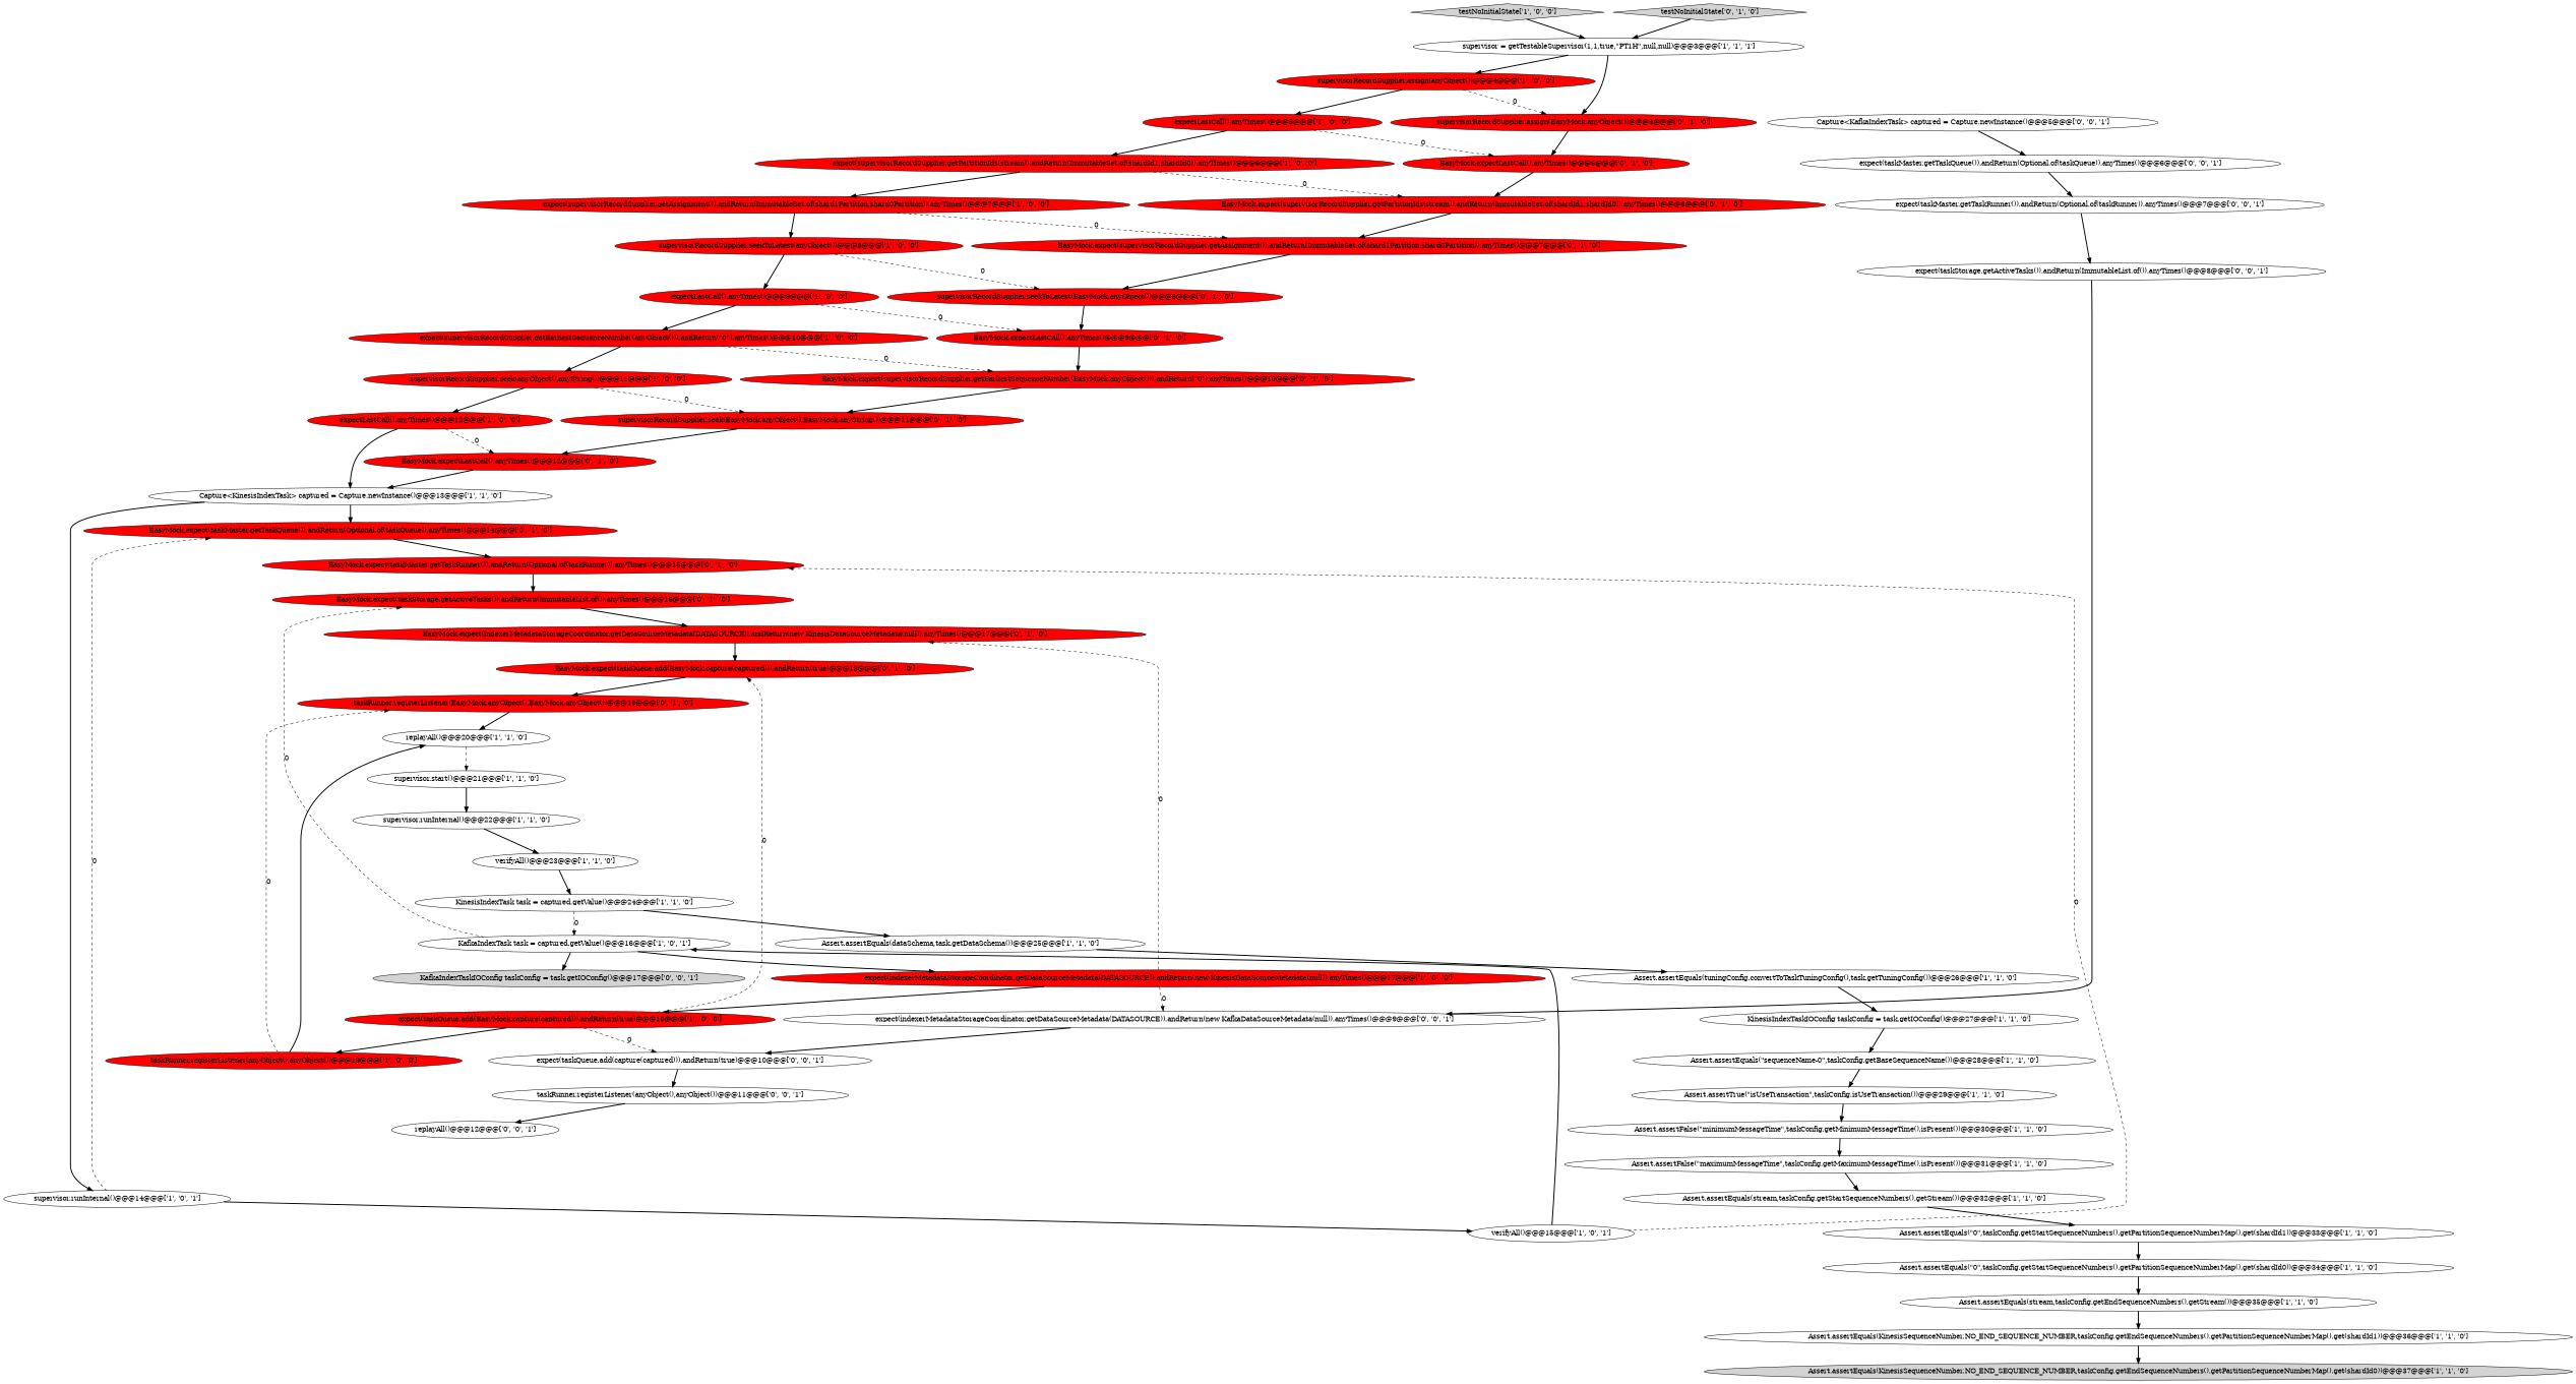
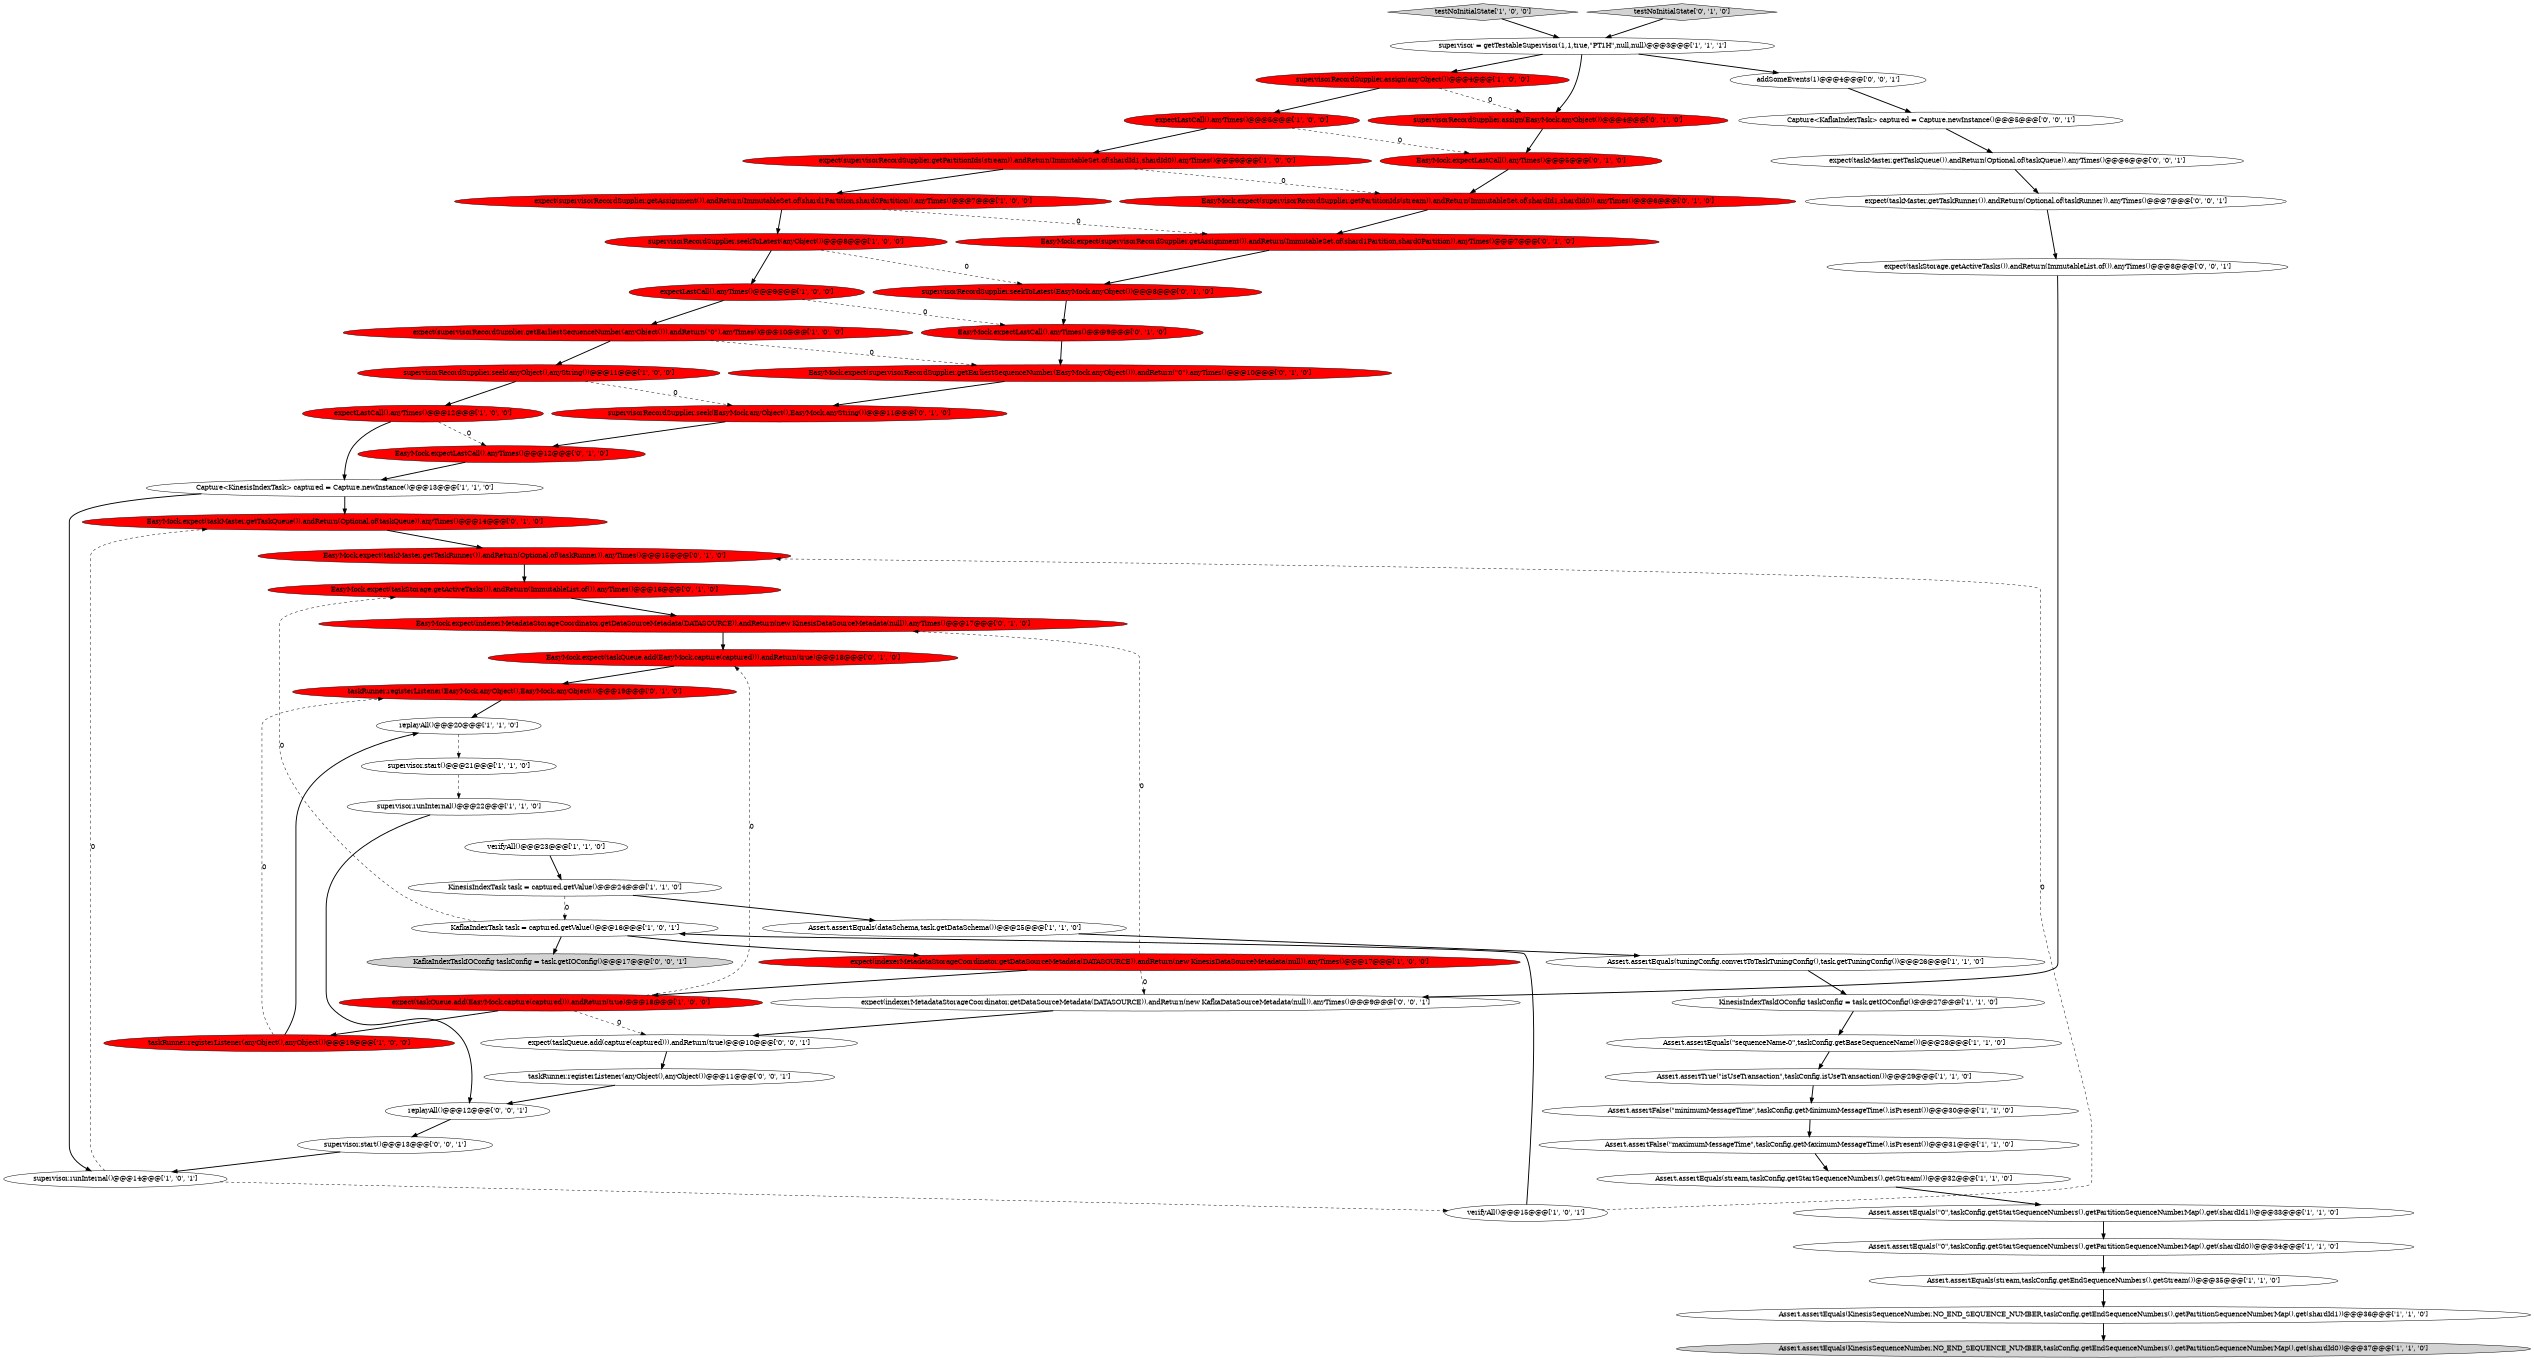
  digraph {
    node [fillcolor=white shape=ellipse style=filled]
    edge [style=bold]
    n1 [fillcolor=red label="expectLastCall().anyTimes()@@@12@@@['1', '0', '0']"]
    n2 [fillcolor=red label="EasyMock.expectLastCall().anyTimes()@@@12@@@['0', '1', '0']"]
    n3 [label="Capture<KinesisIndexTask> captured = Capture.newInstance()@@@13@@@['1', '1', '0']"]
    n4 [fillcolor=red label="EasyMock.expect(taskMaster.getTaskQueue()).andReturn(Optional.of(taskQueue)).anyTimes()@@@14@@@['0', '1', '0']"]
    n5 [label="supervisor.runInternal()@@@14@@@['1', '0', '1']"]
    n6 [label="verifyAll()@@@23@@@['1', '1', '0']"]
    n7 [label="KinesisIndexTask task = captured.getValue()@@@24@@@['1', '1', '0']"]
    n8 [label="Assert.assertEquals(dataSchema,task.getDataSchema())@@@25@@@['1', '1', '0']"]
    n9 [label="KafkaIndexTask task = captured.getValue()@@@16@@@['1', '0', '1']"]
    n10 [fillcolor=lightgray label="Assert.assertEquals(KinesisSequenceNumber.NO_END_SEQUENCE_NUMBER,taskConfig.getEndSequenceNumbers().getPartitionSequenceNumberMap().get(shardId0))@@@37@@@['1', '1', '0']"]
    n11 [fillcolor=red label="supervisorRecordSupplier.seek(EasyMock.anyObject(),EasyMock.anyString())@@@11@@@['0', '1', '0']"]
    n12 [fillcolor=red label="EasyMock.expect(taskMaster.getTaskRunner()).andReturn(Optional.of(taskRunner)).anyTimes()@@@15@@@['0', '1', '0']"]
    n13 [fillcolor=red label="EasyMock.expect(taskStorage.getActiveTasks()).andReturn(ImmutableList.of()).anyTimes()@@@16@@@['0', '1', '0']"]
    n14 [label="expect(indexerMetadataStorageCoordinator.getDataSourceMetadata(DATASOURCE)).andReturn(new KafkaDataSourceMetadata(null)).anyTimes()@@@9@@@['0', '0', '1']"]
    n15 [label="expect(taskQueue.add(capture(captured))).andReturn(true)@@@10@@@['0', '0', '1']"]
    n16 [label="taskRunner.registerListener(anyObject(),anyObject())@@@11@@@['0', '0', '1']"]
    n17 [fillcolor=red label="supervisorRecordSupplier.assign(EasyMock.anyObject())@@@4@@@['0', '1', '0']"]
    n18 [fillcolor=red label="EasyMock.expectLastCall().anyTimes()@@@5@@@['0', '1', '0']"]
    n19 [fillcolor=red label="EasyMock.expect(supervisorRecordSupplier.getPartitionIds(stream)).andReturn(ImmutableSet.of(shardId1,shardId0)).anyTimes()@@@6@@@['0', '1', '0']"]
    n20 [label="supervisor.start()@@@21@@@['1', '1', '0']"]
    n21 [label="supervisor.runInternal()@@@22@@@['1', '1', '0']"]
    n22 [label="Assert.assertEquals(tuningConfig.convertToTaskTuningConfig(),task.getTuningConfig())@@@26@@@['1', '1', '0']"]
    n23 [fillcolor=red label="expect(indexerMetadataStorageCoordinator.getDataSourceMetadata(DATASOURCE)).andReturn(new KinesisDataSourceMetadata(null)).anyTimes()@@@17@@@['1', '0', '0']"]
    n24 [fillcolor=lightgray label="KafkaIndexTaskIOConfig taskConfig = task.getIOConfig()@@@17@@@['0', '0', '1']"]
    n25 [fillcolor=red label="expect(taskQueue.add(EasyMock.capture(captured))).andReturn(true)@@@18@@@['1', '0', '0']"]
    n26 [fillcolor=red label="EasyMock.expect(indexerMetadataStorageCoordinator.getDataSourceMetadata(DATASOURCE)).andReturn(new KinesisDataSourceMetadata(null)).anyTimes()@@@17@@@['0', '1', '0']"]
    n27 [fillcolor=red label="taskRunner.registerListener(anyObject(),anyObject())@@@19@@@['1', '0', '0']"]
    n28 [fillcolor=red label="EasyMock.expect(taskQueue.add(EasyMock.capture(captured))).andReturn(true)@@@18@@@['0', '1', '0']"]
    n29 [label="Assert.assertEquals(\"0\",taskConfig.getStartSequenceNumbers().getPartitionSequenceNumberMap().get(shardId1))@@@33@@@['1', '1', '0']"]
    n30 [label="Assert.assertEquals(\"0\",taskConfig.getStartSequenceNumbers().getPartitionSequenceNumberMap().get(shardId0))@@@34@@@['1', '1', '0']"]
    n31 [label="Assert.assertEquals(stream,taskConfig.getEndSequenceNumbers().getStream())@@@35@@@['1', '1', '0']"]
    n32 [label="KinesisIndexTaskIOConfig taskConfig = task.getIOConfig()@@@27@@@['1', '1', '0']"]
    n33 [label="Assert.assertEquals(\"sequenceName-0\",taskConfig.getBaseSequenceName())@@@28@@@['1', '1', '0']"]
    n34 [label="replayAll()@@@20@@@['1', '1', '0']"]
    n35 [fillcolor=red label="taskRunner.registerListener(EasyMock.anyObject(),EasyMock.anyObject())@@@19@@@['0', '1', '0']"]
    n36 [fillcolor=red label="expect(supervisorRecordSupplier.getPartitionIds(stream)).andReturn(ImmutableSet.of(shardId1,shardId0)).anyTimes()@@@6@@@['1', '0', '0']"]
    n37 [fillcolor=red label="expect(supervisorRecordSupplier.getAssignment()).andReturn(ImmutableSet.of(shard1Partition,shard0Partition)).anyTimes()@@@7@@@['1', '0', '0']"]
    n38 [fillcolor=red label="EasyMock.expect(supervisorRecordSupplier.getAssignment()).andReturn(ImmutableSet.of(shard1Partition,shard0Partition)).anyTimes()@@@7@@@['0', '1', '0']"]
    n39 [fillcolor=red label="supervisorRecordSupplier.seekToLatest(anyObject())@@@8@@@['1', '0', '0']"]
    n40 [label="Assert.assertFalse(\"maximumMessageTime\",taskConfig.getMaximumMessageTime().isPresent())@@@31@@@['1', '1', '0']"]
    n41 [label="Assert.assertEquals(stream,taskConfig.getStartSequenceNumbers().getStream())@@@32@@@['1', '1', '0']"]
    n42 [label="Assert.assertEquals(KinesisSequenceNumber.NO_END_SEQUENCE_NUMBER,taskConfig.getEndSequenceNumbers().getPartitionSequenceNumberMap().get(shardId1))@@@36@@@['1', '1', '0']"]
    n43 [fillcolor=red label="supervisorRecordSupplier.assign(anyObject())@@@4@@@['1', '0', '0']"]
    n44 [fillcolor=red label="expectLastCall().anyTimes()@@@5@@@['1', '0', '0']"]
    n45 [fillcolor=red label="supervisorRecordSupplier.seekToLatest(EasyMock.anyObject())@@@8@@@['0', '1', '0']"]
    n46 [fillcolor=red label="EasyMock.expectLastCall().anyTimes()@@@9@@@['0', '1', '0']"]
    n47 [fillcolor=lightgray label="testNoInitialState['1', '0', '0']" shape=diamond]
    n48 [label="supervisor = getTestableSupervisor(1,1,true,\"PT1H\",null,null)@@@3@@@['1', '1', '1']"]
+   n49 [label="addSomeEvents(1)@@@4@@@['0', '0', '1']"]
    n50 [label="replayAll()@@@12@@@['0', '0', '1']"]
+   n51 [label="supervisor.start()@@@13@@@['0', '0', '1']"]
    n52 [label="Capture<KafkaIndexTask> captured = Capture.newInstance()@@@5@@@['0', '0', '1']"]
    n53 [label="expect(taskMaster.getTaskQueue()).andReturn(Optional.of(taskQueue)).anyTimes()@@@6@@@['0', '0', '1']"]
    n54 [fillcolor=red label="expectLastCall().anyTimes()@@@9@@@['1', '0', '0']"]
    n55 [fillcolor=red label="expect(supervisorRecordSupplier.getEarliestSequenceNumber(anyObject())).andReturn(\"0\").anyTimes()@@@10@@@['1', '0', '0']"]
    n56 [fillcolor=red label="EasyMock.expect(supervisorRecordSupplier.getEarliestSequenceNumber(EasyMock.anyObject())).andReturn(\"0\").anyTimes()@@@10@@@['0', '1', '0']"]
    n57 [fillcolor=lightgray label="testNoInitialState['0', '1', '0']" shape=diamond]
    n58 [label="Assert.assertTrue(\"isUseTransaction\",taskConfig.isUseTransaction())@@@29@@@['1', '1', '0']"]
    n59 [label="Assert.assertFalse(\"minimumMessageTime\",taskConfig.getMinimumMessageTime().isPresent())@@@30@@@['1', '1', '0']"]
    n60 [label="expect(taskMaster.getTaskRunner()).andReturn(Optional.of(taskRunner)).anyTimes()@@@7@@@['0', '0', '1']"]
    n61 [label="expect(taskStorage.getActiveTasks()).andReturn(ImmutableList.of()).anyTimes()@@@8@@@['0', '0', '1']"]
    n62 [label="verifyAll()@@@15@@@['1', '0', '1']"]
    n63 [fillcolor=red label="supervisorRecordSupplier.seek(anyObject(),anyString())@@@11@@@['1', '0', '0']"]
    n1 -> n2 [label=0 style=dashed]
    n1 -> n3
    n2 -> n3
    n3 -> n4
    n3 -> n5
    n4 -> n12
    n5 -> n4 [label=0 style=dashed]
-   n5 -> n62
+   n5 -> n62 [style=dashed]
    n6 -> n7
    n7 -> n8
    n7 -> n9 [label=0 style=dashed]
    n8 -> n22
    n9 -> n13 [label=0 style=dashed]
    n9 -> n23
    n9 -> n24
    n11 -> n2
    n12 -> n13
    n13 -> n26
    n14 -> n15
    n15 -> n16
    n16 -> n50
    n17 -> n18
    n18 -> n19
    n19 -> n38
-   n20 -> n21
-   n21 -> n6
+   n20 -> n21 [style=dashed]
+   n21 -> n50
    n22 -> n32
    n23 -> n14 [label=0 style=dashed]
    n23 -> n25
    n23 -> n26 [label=0 style=dashed]
    n25 -> n15 [label=0 style=dashed]
    n25 -> n27
    n25 -> n28 [label=0 style=dashed]
    n26 -> n28
    n27 -> n34
    n27 -> n35 [label=0 style=dashed]
    n28 -> n35
    n29 -> n30
    n30 -> n31
    n31 -> n42
    n32 -> n33
    n33 -> n58
    n34 -> n20 [style=dashed]
    n35 -> n34
    n36 -> n19 [label=0 style=dashed]
    n36 -> n37
    n37 -> n38 [label=0 style=dashed]
    n37 -> n39
    n38 -> n45
    n39 -> n45 [label=0 style=dashed]
    n39 -> n54
    n40 -> n41
    n41 -> n29
    n42 -> n10
    n43 -> n17 [label=0 style=dashed]
    n43 -> n44
    n44 -> n18 [label=0 style=dashed]
    n44 -> n36
    n45 -> n46
    n46 -> n56
    n47 -> n48
    n48 -> n17
    n48 -> n43
+   n48 -> n49
+   n49 -> n52
+   n50 -> n51
+   n51 -> n5
    n52 -> n53
    n53 -> n60
    n54 -> n46 [label=0 style=dashed]
    n54 -> n55
    n55 -> n56 [label=0 style=dashed]
    n55 -> n63
    n56 -> n11
    n57 -> n48
    n58 -> n59
    n59 -> n40
    n60 -> n61
    n61 -> n14
    n62 -> n9
    n62 -> n12 [label=0 style=dashed]
    n63 -> n1
    n63 -> n11 [label=0 style=dashed]
  }
